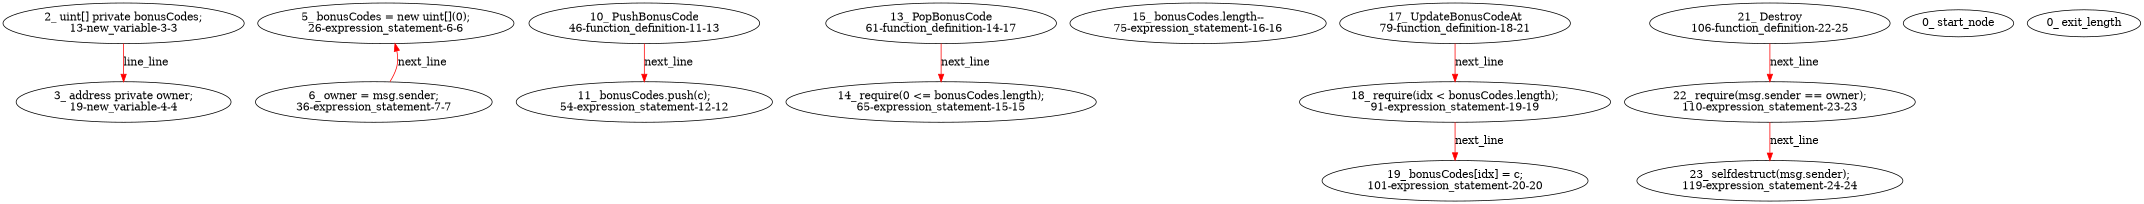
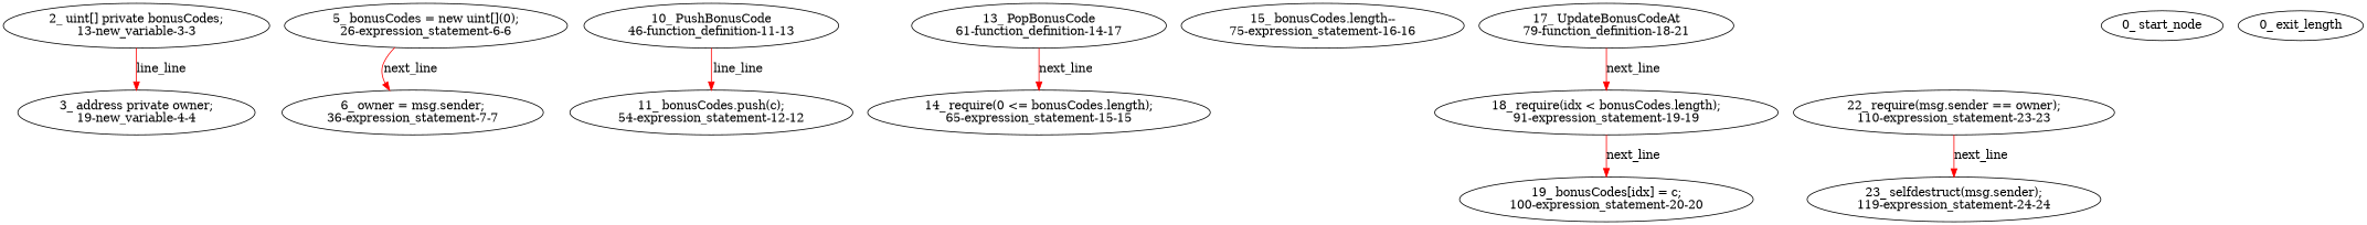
  digraph {
    fontname="DejaVu Serif"
    node [fontname="DejaVu Serif" type_label=expression_statement]
    edge [color=red controlflow_type=next_line edge_type=CFG_edge fontname="DejaVu Serif"]
    n1 [label="2_ uint[] private bonusCodes;\n13-new_variable-3-3" type_label=new_variable]
    n2 [label="3_ address private owner;\n19-new_variable-4-4" type_label=new_variable]
    n3 [label="5_ bonusCodes = new uint[](0);\n26-expression_statement-6-6"]
    n4 [label="6_ owner = msg.sender;\n36-expression_statement-7-7"]
    n5 [label="10_ PushBonusCode\n46-function_definition-11-13" type_label=function_definition]
    n6 [label="11_ bonusCodes.push(c);\n54-expression_statement-12-12"]
    n7 [label="13_ PopBonusCode\n61-function_definition-14-17" type_label=function_definition]
    n8 [label="14_ require(0 <= bonusCodes.length);\n65-expression_statement-15-15"]
    n9 [label="15_ bonusCodes.length--\n75-expression_statement-16-16"]
    n10 [label="17_ UpdateBonusCodeAt\n79-function_definition-18-21" type_label=function_definition]
    n11 [label="18_ require(idx < bonusCodes.length);\n91-expression_statement-19-19"]
-   n12 [label="19_ bonusCodes[idx] = c;\n101-expression_statement-20-20"]
-   n13 [label="21_ Destroy\n106-function_definition-22-25" type_label=function_definition]
+   n12 [label="19_ bonusCodes[idx] = c;\n100-expression_statement-20-20"]
    n14 [label="22_ require(msg.sender == owner);\n110-expression_statement-23-23"]
    n15 [label="23_ selfdestruct(msg.sender);\n119-expression_statement-24-24"]
    n16 [label="0_ start_node" type_label=start]
    n17 [label="0_ exit_length" type_label=exit]
    n1 -> n2 [label=line_line]
-   n4 -> n3 [label=next_line]
-   n5 -> n6 [label=next_line]
+   n3 -> n4 [label=next_line]
+   n5 -> n6 [label=line_line]
    n7 -> n8 [label=next_line]
    n10 -> n11 [label=next_line]
    n11 -> n12 [label=next_line]
-   n13 -> n14 [label=next_line]
    n14 -> n15 [label=next_line]
  }
